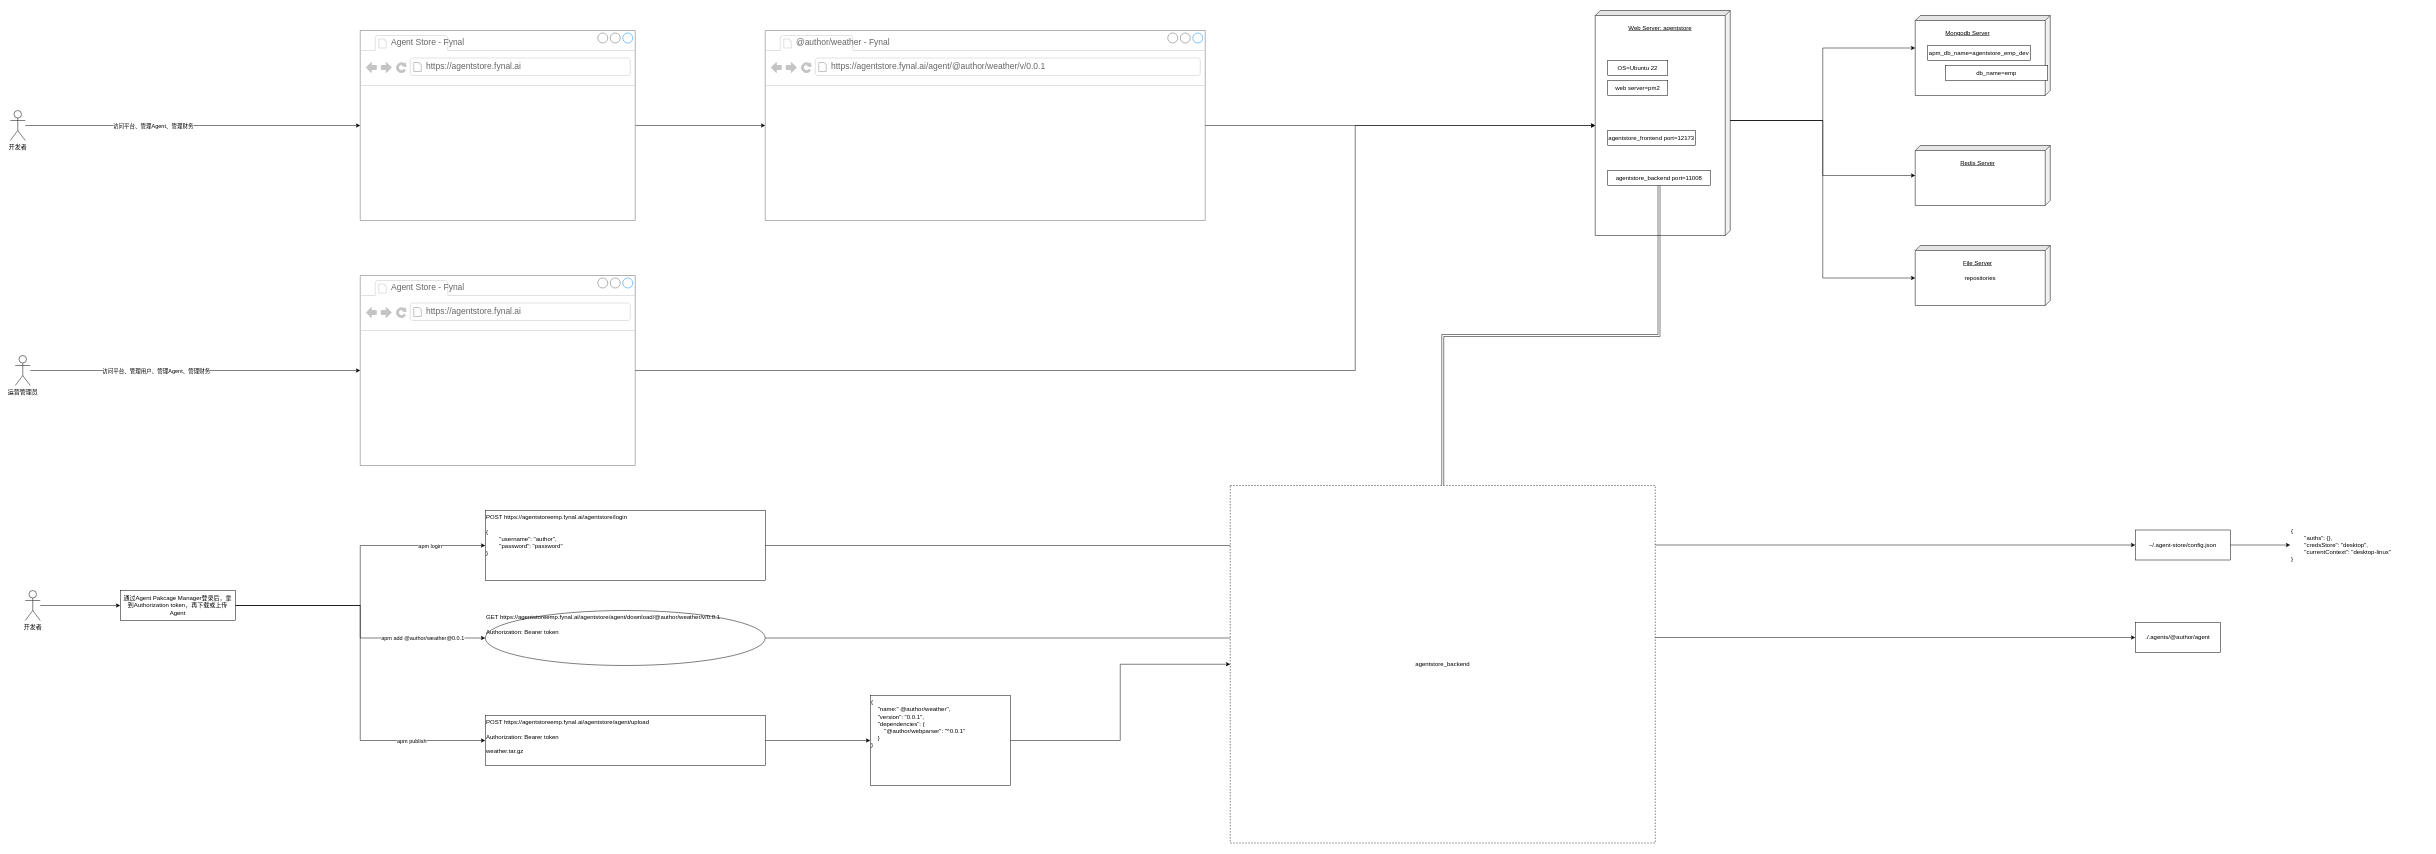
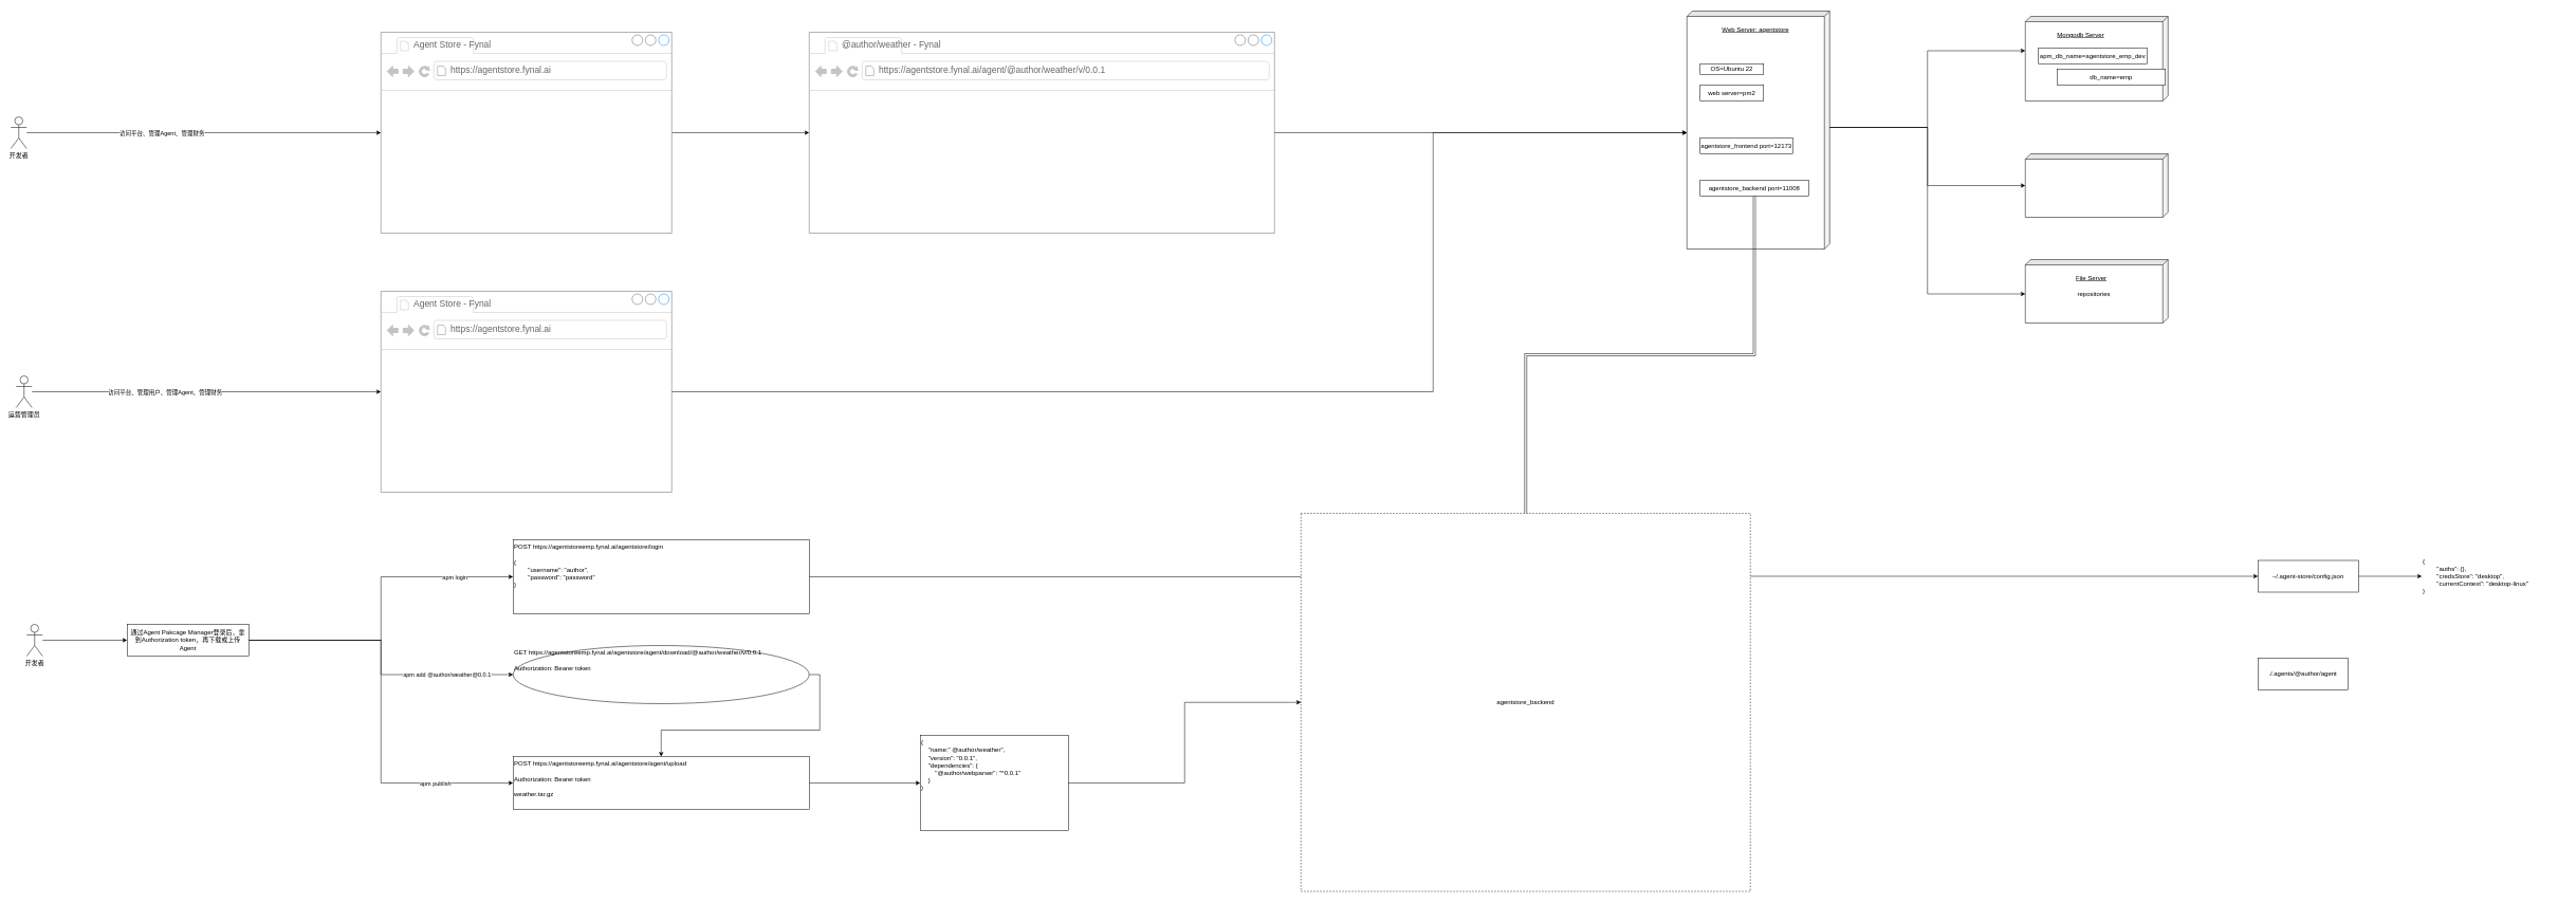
  <mxCell id="0" />
  <mxCell id="1" parent="0" />
  <mxCell id="2" style="edgeStyle=orthogonalEdgeStyle;rounded=0;orthogonalLoop=1;jettySize=auto;html=1;" parent="1" source="3" target="21" edge="1"><mxGeometry relative="1" as="geometry" /></mxCell>
  <mxCell id="3" value="" style="strokeWidth=1;shadow=0;dashed=0;align=center;html=1;shape=mxgraph.mockup.containers.browserWindow;rSize=0;strokeColor=#666666;strokeColor2=#008cff;strokeColor3=#c4c4c4;mainText=,;recursiveResize=0;" parent="1" vertex="1"><mxGeometry x="720" y="60" width="550" height="380" as="geometry" /></mxCell>
  <mxCell id="4" value="Agent Store - Fynal" style="strokeWidth=1;shadow=0;dashed=0;align=center;html=1;shape=mxgraph.mockup.containers.anchor;fontSize=17;fontColor=#666666;align=left;whiteSpace=wrap;" parent="3" vertex="1"><mxGeometry x="60" y="12" width="170" height="26" as="geometry" /></mxCell>
  <mxCell id="5" value="https://agentstore.fynal.ai" style="strokeWidth=1;shadow=0;dashed=0;align=center;html=1;shape=mxgraph.mockup.containers.anchor;rSize=0;fontSize=17;fontColor=#666666;align=left;" parent="3" vertex="1"><mxGeometry x="130" y="60" width="250" height="26" as="geometry" /></mxCell>
  <mxCell id="6" style="edgeStyle=orthogonalEdgeStyle;rounded=0;orthogonalLoop=1;jettySize=auto;html=1;" parent="1" source="8" target="3" edge="1"><mxGeometry relative="1" as="geometry" /></mxCell>
  <mxCell id="7" value="访问平台、管理Agent、管理财务" style="edgeLabel;html=1;align=center;verticalAlign=middle;resizable=0;points=[];" parent="6" vertex="1" connectable="0"><mxGeometry x="-0.238" y="4" relative="1" as="geometry"><mxPoint y="4" as="offset" /></mxGeometry></mxCell>
  <mxCell id="8" value="开发者" style="shape=umlActor;verticalLabelPosition=bottom;verticalAlign=top;html=1;outlineConnect=0;" parent="1" vertex="1"><mxGeometry x="20" y="220" width="30" height="60" as="geometry" /></mxCell>
  <mxCell id="9" value="" style="strokeWidth=1;shadow=0;dashed=0;align=center;html=1;shape=mxgraph.mockup.containers.browserWindow;rSize=0;strokeColor=#666666;strokeColor2=#008cff;strokeColor3=#c4c4c4;mainText=,;recursiveResize=0;" parent="1" vertex="1"><mxGeometry x="720" y="550" width="550" height="380" as="geometry" /></mxCell>
  <mxCell id="10" value="Agent Store - Fynal" style="strokeWidth=1;shadow=0;dashed=0;align=center;html=1;shape=mxgraph.mockup.containers.anchor;fontSize=17;fontColor=#666666;align=left;whiteSpace=wrap;" parent="9" vertex="1"><mxGeometry x="60" y="12" width="170" height="26" as="geometry" /></mxCell>
  <mxCell id="11" value="https://agentstore.fynal.ai" style="strokeWidth=1;shadow=0;dashed=0;align=center;html=1;shape=mxgraph.mockup.containers.anchor;rSize=0;fontSize=17;fontColor=#666666;align=left;" parent="9" vertex="1"><mxGeometry x="130" y="60" width="250" height="26" as="geometry" /></mxCell>
  <mxCell id="12" style="edgeStyle=orthogonalEdgeStyle;rounded=0;orthogonalLoop=1;jettySize=auto;html=1;" parent="1" source="14" target="9" edge="1"><mxGeometry relative="1" as="geometry" /></mxCell>
  <mxCell id="13" value="访问平台、管理用户、管理Agent、管理财务" style="edgeLabel;html=1;align=center;verticalAlign=middle;resizable=0;points=[];" parent="12" vertex="1" connectable="0"><mxGeometry x="-0.238" y="4" relative="1" as="geometry"><mxPoint y="4" as="offset" /></mxGeometry></mxCell>
  <mxCell id="14" value="运营管理员" style="shape=umlActor;verticalLabelPosition=bottom;verticalAlign=top;html=1;outlineConnect=0;" parent="1" vertex="1"><mxGeometry x="30" y="710" width="30" height="60" as="geometry" /></mxCell>
  <mxCell id="15" style="edgeStyle=orthogonalEdgeStyle;rounded=0;orthogonalLoop=1;jettySize=auto;html=1;" parent="1" source="16" target="32" edge="1"><mxGeometry relative="1" as="geometry" /></mxCell>
  <mxCell id="16" value="开发者" style="shape=umlActor;verticalLabelPosition=bottom;verticalAlign=top;html=1;outlineConnect=0;" parent="1" vertex="1"><mxGeometry x="50" y="1180" width="30" height="60" as="geometry" /></mxCell>
  <mxCell id="17" style="edgeStyle=orthogonalEdgeStyle;rounded=0;orthogonalLoop=1;jettySize=auto;html=1;exitX=1;exitY=0.5;exitDx=0;exitDy=0;entryX=0;entryY=0.5;entryDx=0;entryDy=0;" parent="1" source="18" target="19" edge="1"><mxGeometry relative="1" as="geometry" /></mxCell>
  <mxCell id="18" value="~/.agent-store/config.json" style="rounded=0;whiteSpace=wrap;html=1;" parent="1" vertex="1"><mxGeometry x="4270" y="1059" width="190" height="60" as="geometry" /></mxCell>
  <mxCell id="19" value="&lt;div&gt;{&lt;/div&gt;&lt;div&gt;&amp;nbsp; &amp;nbsp; &amp;nbsp; &amp;nbsp; &quot;auths&quot;: {},&lt;/div&gt;&lt;div&gt;&amp;nbsp; &amp;nbsp; &amp;nbsp; &amp;nbsp; &quot;credsStore&quot;: &quot;desktop&quot;,&lt;/div&gt;&lt;div&gt;&amp;nbsp; &amp;nbsp; &amp;nbsp; &amp;nbsp; &quot;currentContext&quot;: &quot;desktop-linux&quot;&lt;/div&gt;&lt;div&gt;}&lt;/div&gt;" style="text;html=1;strokeColor=none;fillColor=none;align=left;verticalAlign=middle;whiteSpace=wrap;rounded=0;" parent="1" vertex="1"><mxGeometry x="4580" y="1037" width="270" height="104" as="geometry" /></mxCell>
  <mxCell id="20" value="./.agents/@author/agent" style="rounded=0;whiteSpace=wrap;html=1;" parent="1" vertex="1"><mxGeometry x="4270" y="1244" width="170" height="60" as="geometry" /></mxCell>
  <mxCell id="21" value="" style="strokeWidth=1;shadow=0;dashed=0;align=center;html=1;shape=mxgraph.mockup.containers.browserWindow;rSize=0;strokeColor=#666666;strokeColor2=#008cff;strokeColor3=#c4c4c4;mainText=,;recursiveResize=0;" parent="1" vertex="1"><mxGeometry x="1530" y="60" width="880" height="380" as="geometry" /></mxCell>
  <mxCell id="22" value="@author/weather&amp;nbsp;- Fynal" style="strokeWidth=1;shadow=0;dashed=0;align=center;html=1;shape=mxgraph.mockup.containers.anchor;fontSize=17;fontColor=#666666;align=left;whiteSpace=wrap;" parent="21" vertex="1"><mxGeometry x="60" y="12" width="250" height="26" as="geometry" /></mxCell>
  <mxCell id="23" value="https://agentstore.fynal.ai/agent/@author/weather/v/0.0.1" style="strokeWidth=1;shadow=0;dashed=0;align=center;html=1;shape=mxgraph.mockup.containers.anchor;rSize=0;fontSize=17;fontColor=#666666;align=left;" parent="21" vertex="1"><mxGeometry x="130" y="60" width="730" height="26" as="geometry" /></mxCell>
  <mxCell id="24" style="edgeStyle=orthogonalEdgeStyle;rounded=0;orthogonalLoop=1;jettySize=auto;html=1;exitX=1;exitY=0.5;exitDx=0;exitDy=0;entryX=0;entryY=0.5;entryDx=0;entryDy=0;" parent="1" source="25" target="49" edge="1"><mxGeometry relative="1" as="geometry" /></mxCell>
  <mxCell id="25" value="{&lt;br&gt;&lt;span style=&quot;white-space: pre;&quot;&gt;&amp;nbsp;   &lt;/span&gt;&quot;name:&quot;&amp;nbsp;@author/weather&quot;,&lt;br&gt;&amp;nbsp; &amp;nbsp; &quot;version&quot;: &quot;0.0.1&quot;,&lt;br&gt;&amp;nbsp; &amp;nbsp; &quot;dependencies&quot;: {&lt;br&gt;&amp;nbsp; &amp;nbsp; &amp;nbsp; &amp;nbsp; &quot;@author/webparser&quot;: &quot;^0.0.1&quot;&lt;br&gt;&amp;nbsp; &amp;nbsp; }&lt;br&gt;}" style="rounded=0;whiteSpace=wrap;html=1;align=left;verticalAlign=top;" parent="1" vertex="1"><mxGeometry x="1740" y="1390" width="280" height="180" as="geometry" /></mxCell>
  <mxCell id="26" style="edgeStyle=orthogonalEdgeStyle;rounded=0;orthogonalLoop=1;jettySize=auto;html=1;exitX=1;exitY=0.5;exitDx=0;exitDy=0;entryX=0;entryY=0.5;entryDx=0;entryDy=0;" parent="1" source="32" target="36" edge="1"><mxGeometry relative="1" as="geometry" /></mxCell>
  <mxCell id="27" value="apm add @author/weather@0.0.1" style="edgeLabel;html=1;align=center;verticalAlign=middle;resizable=0;points=[];" parent="26" vertex="1" connectable="0"><mxGeometry x="0.477" relative="1" as="geometry"><mxPoint x="22" as="offset" /></mxGeometry></mxCell>
  <mxCell id="28" style="edgeStyle=orthogonalEdgeStyle;rounded=0;orthogonalLoop=1;jettySize=auto;html=1;exitX=1;exitY=0.5;exitDx=0;exitDy=0;entryX=0;entryY=0.5;entryDx=0;entryDy=0;" parent="1" source="32" target="34" edge="1"><mxGeometry relative="1" as="geometry" /></mxCell>
  <mxCell id="29" value="apm login" style="edgeLabel;html=1;align=center;verticalAlign=middle;resizable=0;points=[];" parent="28" vertex="1" connectable="0"><mxGeometry x="0.514" y="-2" relative="1" as="geometry"><mxPoint x="40" y="-2" as="offset" /></mxGeometry></mxCell>
  <mxCell id="30" style="edgeStyle=orthogonalEdgeStyle;rounded=0;orthogonalLoop=1;jettySize=auto;html=1;exitX=1;exitY=0.5;exitDx=0;exitDy=0;entryX=0;entryY=0.5;entryDx=0;entryDy=0;" parent="1" source="32" target="38" edge="1"><mxGeometry relative="1" as="geometry" /></mxCell>
  <mxCell id="31" value="apm publish" style="edgeLabel;html=1;align=center;verticalAlign=middle;resizable=0;points=[];" parent="30" vertex="1" connectable="0"><mxGeometry x="0.616" relative="1" as="geometry"><mxPoint as="offset" /></mxGeometry></mxCell>
  <mxCell id="32" value="通过Agent Pakcage Manager登录后，拿到Authorization token，再下载或上传Agent" style="rounded=0;whiteSpace=wrap;html=1;" parent="1" vertex="1"><mxGeometry x="240" y="1180" width="230" height="60" as="geometry" /></mxCell>
  <mxCell id="33" style="edgeStyle=orthogonalEdgeStyle;rounded=0;orthogonalLoop=1;jettySize=auto;html=1;exitX=1;exitY=0.5;exitDx=0;exitDy=0;" parent="1" source="34" target="18" edge="1"><mxGeometry relative="1" as="geometry" /></mxCell>
  <mxCell id="34" value="POST https://agentstoreemp.fynal.ai/agentstore/login&lt;br&gt;&lt;br&gt;{&lt;br&gt;&lt;span style=&quot;white-space: pre;&quot;&gt;&#09;&lt;/span&gt;&quot;username&quot;: &quot;author&quot;,&lt;br&gt;&lt;span style=&quot;white-space: pre;&quot;&gt;&#09;&lt;/span&gt;&quot;password&quot;: &quot;password&quot;&lt;br&gt;}" style="rounded=0;whiteSpace=wrap;html=1;align=left;verticalAlign=top;" parent="1" vertex="1"><mxGeometry x="970" y="1020" width="560" height="140" as="geometry" /></mxCell>
- <mxCell id="35" style="edgeStyle=orthogonalEdgeStyle;rounded=0;orthogonalLoop=1;jettySize=auto;html=1;exitX=1;exitY=0.5;exitDx=0;exitDy=0;" parent="1" source="36" target="20" edge="1"><mxGeometry relative="1" as="geometry" /></mxCell>
+ <mxCell id="35" style="edgeStyle=orthogonalEdgeStyle;rounded=0;orthogonalLoop=1;jettySize=auto;html=1;exitX=1;exitY=0.5;exitDx=0;exitDy=0;" parent="1" source="36" target="38" edge="1"><mxGeometry relative="1" as="geometry" /></mxCell>
  <mxCell id="36" value="GET https://agentstoreemp.fynal.ai/agentstore/agent/download/@author/weather/v/0.0.1&lt;br style=&quot;border-color: var(--border-color);&quot;&gt;&lt;br style=&quot;border-color: var(--border-color);&quot;&gt;&lt;span style=&quot;&quot;&gt;Authorization: Bearer token&lt;/span&gt;" style="ellipse;whiteSpace=wrap;html=1;align=left;verticalAlign=top;" parent="1" vertex="1"><mxGeometry x="970" y="1220" width="560" height="110" as="geometry" /></mxCell>
  <mxCell id="37" style="edgeStyle=orthogonalEdgeStyle;rounded=0;orthogonalLoop=1;jettySize=auto;html=1;exitX=1;exitY=0.5;exitDx=0;exitDy=0;" parent="1" source="38" target="25" edge="1"><mxGeometry relative="1" as="geometry" /></mxCell>
  <mxCell id="38" value="POST https://agentstoreemp.fynal.ai/agentstore/agent/upload&lt;br style=&quot;border-color: var(--border-color);&quot;&gt;&lt;br style=&quot;border-color: var(--border-color);&quot;&gt;&lt;span style=&quot;&quot;&gt;Authorization: Bearer token&lt;/span&gt;&lt;br style=&quot;border-color: var(--border-color);&quot;&gt;&lt;br style=&quot;border-color: var(--border-color);&quot;&gt;&lt;span style=&quot;&quot;&gt;weather.tar.gz&lt;/span&gt;" style="rounded=0;whiteSpace=wrap;html=1;align=left;verticalAlign=top;" parent="1" vertex="1"><mxGeometry x="970" y="1430" width="560" height="100" as="geometry" /></mxCell>
  <mxCell id="39" value="" style="group" parent="1" vertex="1" connectable="0"><mxGeometry x="3190" y="20" width="270" height="450" as="geometry" /></mxCell>
  <mxCell id="40" value="" style="shape=cube;whiteSpace=wrap;html=1;boundedLbl=1;backgroundOutline=1;darkOpacity=0.05;darkOpacity2=0.1;size=10;direction=south;" parent="39" vertex="1"><mxGeometry width="270" height="450" as="geometry" /></mxCell>
  <mxCell id="41" value="Web Server: agentstore" style="text;html=1;strokeColor=none;fillColor=none;align=center;verticalAlign=middle;whiteSpace=wrap;rounded=0;fontStyle=4" parent="39" vertex="1"><mxGeometry x="30" y="20" width="200" height="30" as="geometry" /></mxCell>
- <mxCell id="42" value="OS=Ubuntu 22" style="rounded=0;whiteSpace=wrap;html=1;" parent="39" vertex="1"><mxGeometry x="25" y="100" width="120" height="30" as="geometry" /></mxCell>
+ <mxCell id="42" value="OS=Ubuntu 22" style="rounded=0;whiteSpace=wrap;html=1;" parent="39" vertex="1"><mxGeometry x="25" y="100" width="120" height="20" as="geometry" /></mxCell>
  <mxCell id="43" value="agentstore_backend port=11008" style="rounded=0;whiteSpace=wrap;html=1;" parent="39" vertex="1"><mxGeometry x="25" y="320" width="205" height="30" as="geometry" /></mxCell>
  <mxCell id="44" value="agentstore_frontend port=12173" style="rounded=0;whiteSpace=wrap;html=1;" parent="39" vertex="1"><mxGeometry x="25" y="240" width="175" height="30" as="geometry" /></mxCell>
  <mxCell id="45" value="web server=pm2" style="rounded=0;whiteSpace=wrap;html=1;" parent="39" vertex="1"><mxGeometry x="25" y="140" width="120" height="30" as="geometry" /></mxCell>
  <mxCell id="46" style="edgeStyle=orthogonalEdgeStyle;rounded=0;orthogonalLoop=1;jettySize=auto;html=1;entryX=0;entryY=0;entryDx=230.0;entryDy=270;entryPerimeter=0;" parent="1" source="21" target="40" edge="1"><mxGeometry relative="1" as="geometry" /></mxCell>
  <mxCell id="47" style="edgeStyle=orthogonalEdgeStyle;rounded=0;orthogonalLoop=1;jettySize=auto;html=1;entryX=0;entryY=0;entryDx=230.0;entryDy=270;entryPerimeter=0;" parent="1" source="9" target="40" edge="1"><mxGeometry relative="1" as="geometry"><Array as="points"><mxPoint x="2710" y="740" /><mxPoint x="2710" y="250" /></Array></mxGeometry></mxCell>
  <mxCell id="48" style="edgeStyle=orthogonalEdgeStyle;rounded=0;orthogonalLoop=1;jettySize=auto;html=1;exitX=0.5;exitY=0;exitDx=0;exitDy=0;entryX=0.5;entryY=1;entryDx=0;entryDy=0;shape=link;" parent="1" source="49" target="43" edge="1"><mxGeometry relative="1" as="geometry" /></mxCell>
  <mxCell id="49" value="agentstore_backend" style="rounded=0;whiteSpace=wrap;html=1;dashed=1;" parent="1" vertex="1"><mxGeometry x="2460" y="970" width="850" height="715" as="geometry" /></mxCell>
  <mxCell id="50" value="" style="group" parent="1" vertex="1" connectable="0"><mxGeometry x="3830" y="30" width="270" height="160" as="geometry" /></mxCell>
  <mxCell id="51" value="" style="shape=cube;whiteSpace=wrap;html=1;boundedLbl=1;backgroundOutline=1;darkOpacity=0.05;darkOpacity2=0.1;size=10;direction=south;" parent="50" vertex="1"><mxGeometry width="270" height="160" as="geometry" /></mxCell>
  <mxCell id="52" value="Mongodb Server" style="text;html=1;strokeColor=none;fillColor=none;align=center;verticalAlign=middle;whiteSpace=wrap;rounded=0;fontStyle=4" parent="50" vertex="1"><mxGeometry x="5" y="20" width="200" height="30" as="geometry" /></mxCell>
  <mxCell id="53" value="apm_db_name=agentstore_emp_dev" style="rounded=0;whiteSpace=wrap;html=1;" parent="50" vertex="1"><mxGeometry x="25" y="60" width="205" height="30" as="geometry" /></mxCell>
  <mxCell id="54" value="db_name=emp" style="rounded=0;whiteSpace=wrap;html=1;" parent="50" vertex="1"><mxGeometry x="60" y="100" width="205" height="30" as="geometry" /></mxCell>
  <mxCell id="55" value="" style="group" parent="1" vertex="1" connectable="0"><mxGeometry x="3830" y="290" width="270" height="120" as="geometry" /></mxCell>
  <mxCell id="56" value="" style="shape=cube;whiteSpace=wrap;html=1;boundedLbl=1;backgroundOutline=1;darkOpacity=0.05;darkOpacity2=0.1;size=10;direction=south;" parent="55" vertex="1"><mxGeometry width="270" height="120" as="geometry" /></mxCell>
- <mxCell id="57" value="Redis Server" style="text;html=1;strokeColor=none;fillColor=none;align=center;verticalAlign=middle;whiteSpace=wrap;rounded=0;fontStyle=4" parent="55" vertex="1"><mxGeometry x="25" y="20" width="200" height="30" as="geometry" /></mxCell>
  <mxCell id="58" style="edgeStyle=orthogonalEdgeStyle;rounded=0;orthogonalLoop=1;jettySize=auto;html=1;exitX=0;exitY=0;exitDx=220;exitDy=0;exitPerimeter=0;entryX=0;entryY=0;entryDx=65;entryDy=270;entryPerimeter=0;" parent="1" source="40" target="51" edge="1"><mxGeometry relative="1" as="geometry" /></mxCell>
  <mxCell id="59" style="edgeStyle=orthogonalEdgeStyle;rounded=0;orthogonalLoop=1;jettySize=auto;html=1;exitX=0;exitY=0;exitDx=220;exitDy=0;exitPerimeter=0;" parent="1" source="40" target="56" edge="1"><mxGeometry relative="1" as="geometry" /></mxCell>
  <mxCell id="60" value="" style="group" parent="1" vertex="1" connectable="0"><mxGeometry x="3830" y="490" width="270" height="120" as="geometry" /></mxCell>
  <mxCell id="61" value="repositories" style="shape=cube;whiteSpace=wrap;html=1;boundedLbl=1;backgroundOutline=1;darkOpacity=0.05;darkOpacity2=0.1;size=10;direction=south;" parent="60" vertex="1"><mxGeometry width="270" height="120" as="geometry" /></mxCell>
  <mxCell id="62" value="File Server" style="text;html=1;strokeColor=none;fillColor=none;align=center;verticalAlign=middle;whiteSpace=wrap;rounded=0;fontStyle=4" parent="60" vertex="1"><mxGeometry x="25" y="20" width="200" height="30" as="geometry" /></mxCell>
  <mxCell id="63" style="edgeStyle=orthogonalEdgeStyle;rounded=0;orthogonalLoop=1;jettySize=auto;html=1;exitX=0;exitY=0;exitDx=220;exitDy=0;exitPerimeter=0;entryX=0;entryY=0;entryDx=65;entryDy=270;entryPerimeter=0;" parent="1" source="40" target="61" edge="1"><mxGeometry relative="1" as="geometry" /></mxCell>
